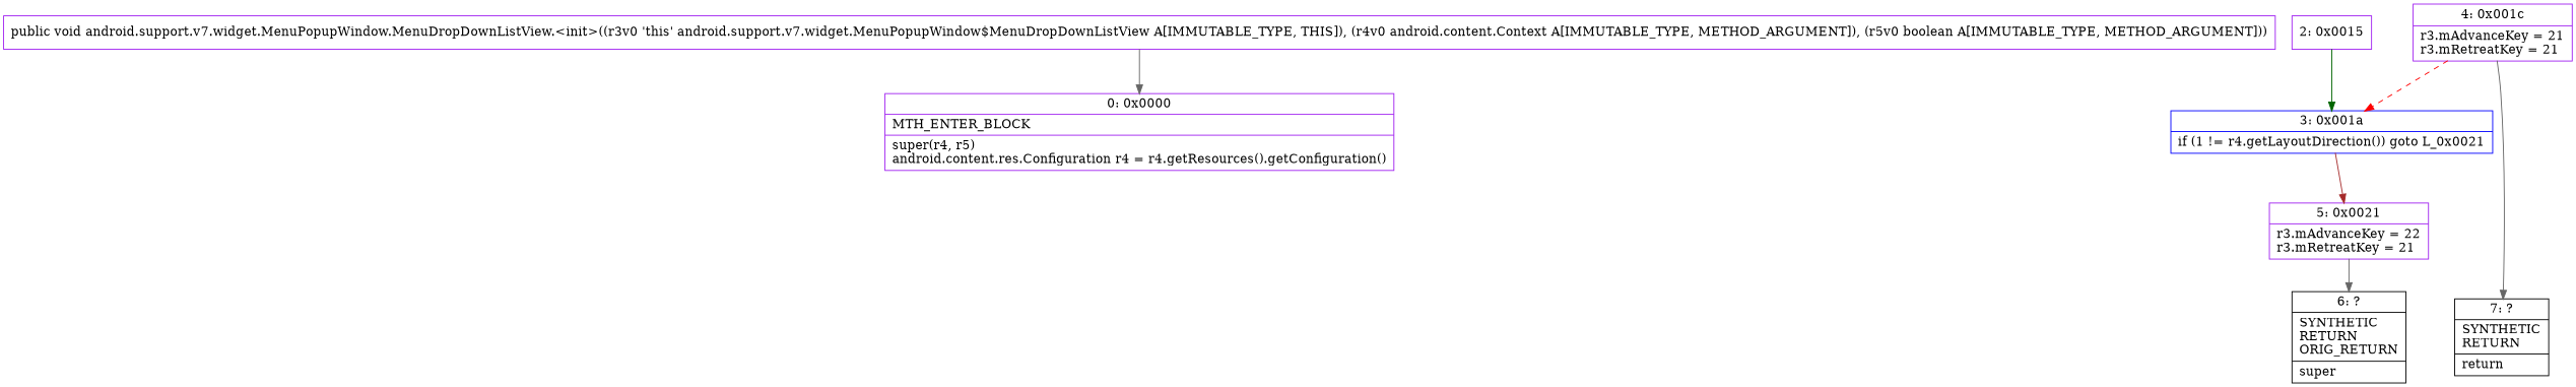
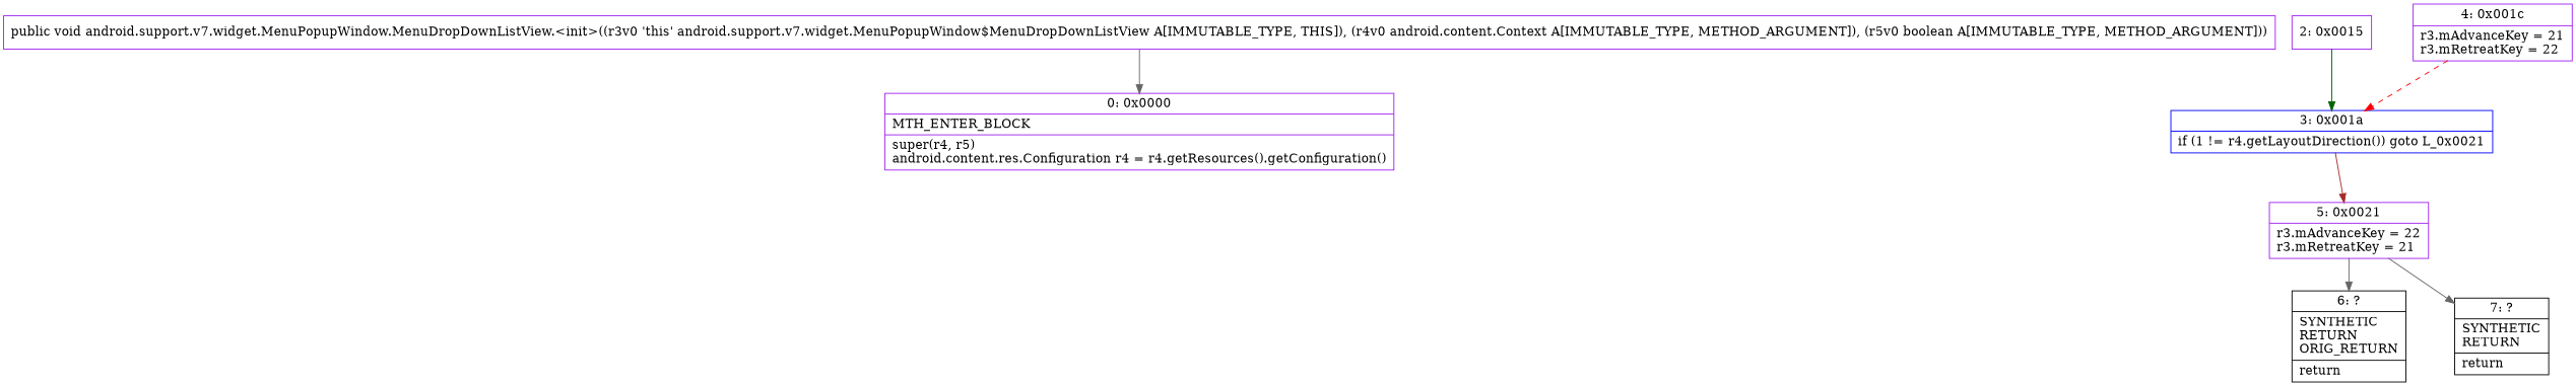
  digraph {
    node [color=purple shape=record]
    edge [color=gray40]
    n1 [label="{0\:\ 0x0000|MTH_ENTER_BLOCK\l|super(r4, r5)\landroid.content.res.Configuration r4 = r4.getResources().getConfiguration()\l}"]
    n2 [label="{2\:\ 0x0015}"]
    n3 [color=blue label="{3\:\ 0x001a|if (1 != r4.getLayoutDirection()) goto L_0x0021\l}"]
    n4 [label="{5\:\ 0x0021|r3.mAdvanceKey = 22\lr3.mRetreatKey = 21\l}"]
-   n5 [color=black label="{6\:\ ?|SYNTHETIC\lRETURN\lORIG_RETURN\l|super\l}"]
-   n6 [label="{4\:\ 0x001c|r3.mAdvanceKey = 21\lr3.mRetreatKey = 21\l}"]
+   n5 [color=black label="{6\:\ ?|SYNTHETIC\lRETURN\lORIG_RETURN\l|return\l}"]
+   n6 [label="{4\:\ 0x001c|r3.mAdvanceKey = 21\lr3.mRetreatKey = 22\l}"]
    n7 [color=black label="{7\:\ ?|SYNTHETIC\lRETURN\l|return\l}"]
    n8 [label="{public void android.support.v7.widget.MenuPopupWindow.MenuDropDownListView.\<init\>((r3v0 'this' android.support.v7.widget.MenuPopupWindow$MenuDropDownListView A[IMMUTABLE_TYPE, THIS]), (r4v0 android.content.Context A[IMMUTABLE_TYPE, METHOD_ARGUMENT]), (r5v0 boolean A[IMMUTABLE_TYPE, METHOD_ARGUMENT])) }"]
    n2 -> n3 [color=darkgreen]
    n3 -> n4 [color=brown]
    n4 -> n5
    n6 -> n3 [color=red style=dashed]
-   n6 -> n7
+   n4 -> n7
    n8 -> n1
  }
